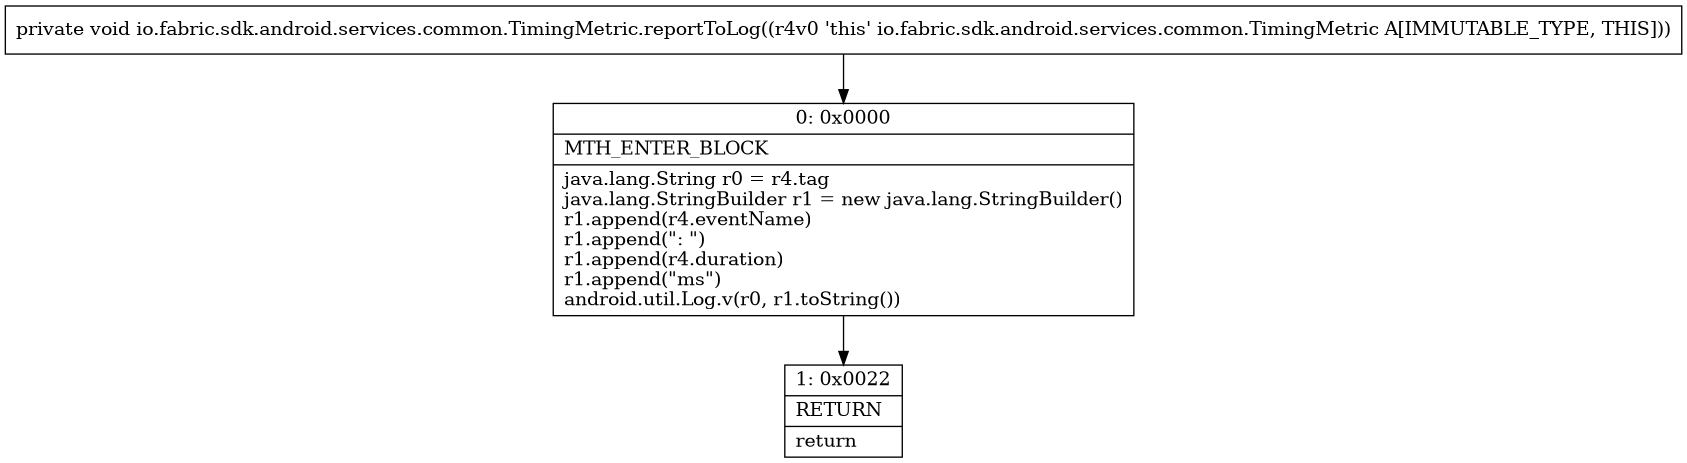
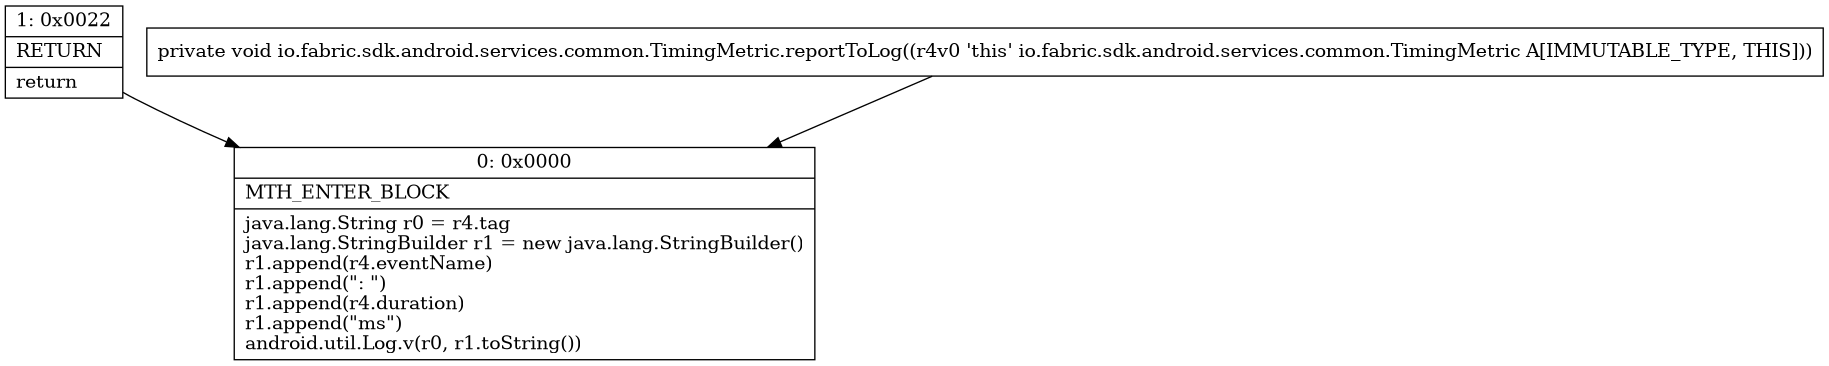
  digraph {
    node [shape=record]
    n1 [label="{0\:\ 0x0000|MTH_ENTER_BLOCK\l|java.lang.String r0 = r4.tag\ljava.lang.StringBuilder r1 = new java.lang.StringBuilder()\lr1.append(r4.eventName)\lr1.append(\": \")\lr1.append(r4.duration)\lr1.append(\"ms\")\landroid.util.Log.v(r0, r1.toString())\l}"]
    n2 [label="{1\:\ 0x0022|RETURN\l|return\l}"]
    n3 [label="{private void io.fabric.sdk.android.services.common.TimingMetric.reportToLog((r4v0 'this' io.fabric.sdk.android.services.common.TimingMetric A[IMMUTABLE_TYPE, THIS])) }"]
-   n1 -> n2
+   n2 -> n1
    n3 -> n1
  }
